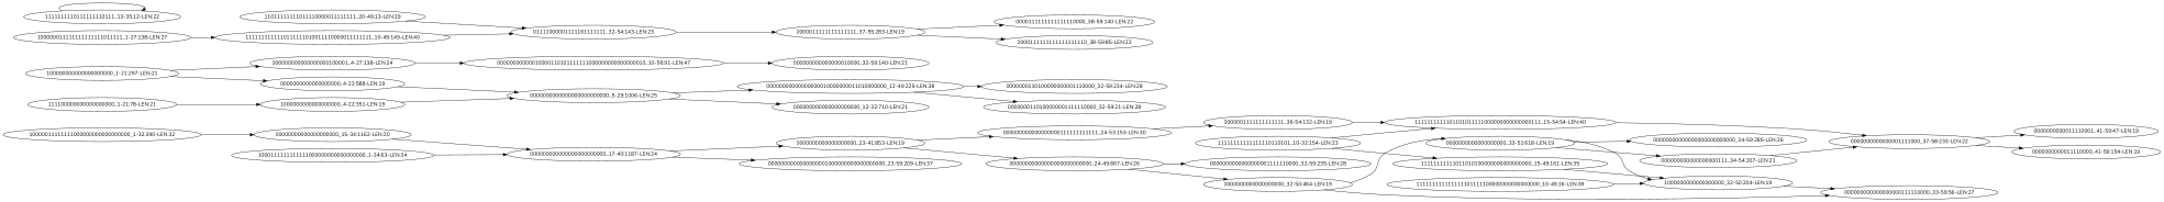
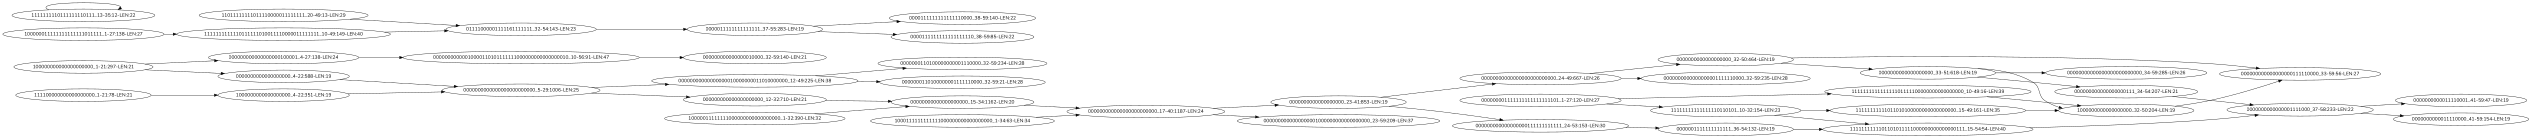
  digraph {
    fontname=Nunito
    rankdir=LR
    node [fontname=Nunito]
    edge [fontname=Nunito]
    "0000000000000000000_23-41:853-LEN:19"
    "000000000000000000111111111111_24-53:153-LEN:30"
    "00000000000000000000000000_24-49:667-LEN:26"
    "0000001111111111111_36-54:132-LEN:19"
    "0000000000000000000_32-50:464-LEN:19"
    "0000000000000000001111110000_32-59:235-LEN:28"
    "1111111111101101011111000000000000000111_15-54:54-LEN:40"
    "0000000000000000000_33-51:618-LEN:19"
    "000000000000000000111110000_33-59:56-LEN:27"
    n10 [label="000000000000000010000_32-59:140-LEN:21"]
    "00000000000010000110101111111000000000000000010_10-56:91-LEN:47"
    n12 [label="01111000001111161111111_32-54:143-LEN:23"]
    "11011111111011110000011111111_20-49:13-LEN:29"
    "0000011111111111111_37-55:283-LEN:19"
    "0000111111111111110000_38-59:140-LEN:22"
    "0000111111111111111110_38-59:85-LEN:22"
    "000000000000000000100001_4-27:138-LEN:24"
    "100000011111111111111011111_1-27:138-LEN:27"
    "1111111111110111111010011110000011111111_10-49:149-LEN:40"
    "00000000000000000000_15-34:1162-LEN:20"
    "000000000000000000000000_17-40:1187-LEN:24"
    "0000000000000000001000000000000000000_23-59:209-LEN:37"
    "0000000000000001111000_37-58:233-LEN:22"
    "0000000000011110001_41-59:47-LEN:19"
    "0000000000011110000_41-59:154-LEN:19"
    "0000000000000000000_4-22:588-LEN:19"
    "0000000000000000000000000_5-29:1006-LEN:25"
    "00000000000000000010000000011010000000_12-49:225-LEN:38"
    "000000000000000000000_12-32:710-LEN:21"
    "0000000110100000000001110000_32-59:234-LEN:28"
    "0000000110100000001111110000_32-59:21-LEN:28"
    "1000000000000000000_4-22:351-LEN:19"
    "111100000000000000000_1-21:78-LEN:21"
    "11111111111111110110101_10-32:154-LEN:23"
    "11111111111011010100000000000000000_15-49:161-LEN:35"
    "1000000000000000000_32-50:204-LEN:19"
+   "000000001111111111111111101_1-27:120-LEN:27"
    "111111111111111101111100000000000000000_10-49:16-LEN:39"
    "00000000000000000000000000_34-59:285-LEN:26"
    "000000000000000000111_34-54:207-LEN:21"
    "1111111110111111110111_13-35:12-LEN:22"
    "1000111111111111000000000000000000_1-34:63-LEN:34"
    "10000011111111000000000000000000_1-32:390-LEN:32"
    "100000000000000000000_1-21:297-LEN:21"
    "0000000000000000000_23-41:853-LEN:19" -> "000000000000000000111111111111_24-53:153-LEN:30"
    "0000000000000000000_23-41:853-LEN:19" -> "00000000000000000000000000_24-49:667-LEN:26"
    "000000000000000000111111111111_24-53:153-LEN:30" -> "0000001111111111111_36-54:132-LEN:19"
    "00000000000000000000000000_24-49:667-LEN:26" -> "0000000000000000000_32-50:464-LEN:19"
    "00000000000000000000000000_24-49:667-LEN:26" -> "0000000000000000001111110000_32-59:235-LEN:28"
    "0000001111111111111_36-54:132-LEN:19" -> "1111111111101101011111000000000000000111_15-54:54-LEN:40"
    "0000000000000000000_32-50:464-LEN:19" -> "0000000000000000000_33-51:618-LEN:19"
    "0000000000000000000_32-50:464-LEN:19" -> "000000000000000000111110000_33-59:56-LEN:27"
    "1111111111101101011111000000000000000111_15-54:54-LEN:40" -> "0000000000000001111000_37-58:233-LEN:22"
    "0000000000000000000_33-51:618-LEN:19" -> "1000000000000000000_32-50:204-LEN:19"
    "0000000000000000000_33-51:618-LEN:19" -> "00000000000000000000000000_34-59:285-LEN:26"
    "0000000000000000000_33-51:618-LEN:19" -> "000000000000000000111_34-54:207-LEN:21"
    "00000000000010000110101111111000000000000000010_10-56:91-LEN:47" -> n10
    n12 -> "0000011111111111111_37-55:283-LEN:19"
    "11011111111011110000011111111_20-49:13-LEN:29" -> n12
    "0000011111111111111_37-55:283-LEN:19" -> "0000111111111111110000_38-59:140-LEN:22"
    "0000011111111111111_37-55:283-LEN:19" -> "0000111111111111111110_38-59:85-LEN:22"
    "000000000000000000100001_4-27:138-LEN:24" -> "00000000000010000110101111111000000000000000010_10-56:91-LEN:47"
    "100000011111111111111011111_1-27:138-LEN:27" -> "1111111111110111111010011110000011111111_10-49:149-LEN:40"
    "1111111111110111111010011110000011111111_10-49:149-LEN:40" -> n12
    "00000000000000000000_15-34:1162-LEN:20" -> "000000000000000000000000_17-40:1187-LEN:24"
    "000000000000000000000000_17-40:1187-LEN:24" -> "0000000000000000000_23-41:853-LEN:19"
    "000000000000000000000000_17-40:1187-LEN:24" -> "0000000000000000001000000000000000000_23-59:209-LEN:37"
    "0000000000000001111000_37-58:233-LEN:22" -> "0000000000011110001_41-59:47-LEN:19"
    "0000000000000001111000_37-58:233-LEN:22" -> "0000000000011110000_41-59:154-LEN:19"
    "0000000000000000000_4-22:588-LEN:19" -> "0000000000000000000000000_5-29:1006-LEN:25"
    "0000000000000000000000000_5-29:1006-LEN:25" -> "00000000000000000010000000011010000000_12-49:225-LEN:38"
    "0000000000000000000000000_5-29:1006-LEN:25" -> "000000000000000000000_12-32:710-LEN:21"
    "00000000000000000010000000011010000000_12-49:225-LEN:38" -> "0000000110100000000001110000_32-59:234-LEN:28"
    "00000000000000000010000000011010000000_12-49:225-LEN:38" -> "0000000110100000001111110000_32-59:21-LEN:28"
+   "000000000000000000000_12-32:710-LEN:21" -> "00000000000000000000_15-34:1162-LEN:20"
    "1000000000000000000_4-22:351-LEN:19" -> "0000000000000000000000000_5-29:1006-LEN:25"
    "111100000000000000000_1-21:78-LEN:21" -> "1000000000000000000_4-22:351-LEN:19"
    "11111111111111110110101_10-32:154-LEN:23" -> "1111111111101101011111000000000000000111_15-54:54-LEN:40"
    "11111111111111110110101_10-32:154-LEN:23" -> "11111111111011010100000000000000000_15-49:161-LEN:35"
    "11111111111011010100000000000000000_15-49:161-LEN:35" -> "1000000000000000000_32-50:204-LEN:19"
    "1000000000000000000_32-50:204-LEN:19" -> "000000000000000000111110000_33-59:56-LEN:27"
+   "000000001111111111111111101_1-27:120-LEN:27" -> "11111111111111110110101_10-32:154-LEN:23"
+   "000000001111111111111111101_1-27:120-LEN:27" -> "111111111111111101111100000000000000000_10-49:16-LEN:39"
    "111111111111111101111100000000000000000_10-49:16-LEN:39" -> "1000000000000000000_32-50:204-LEN:19"
    "000000000000000000111_34-54:207-LEN:21" -> "0000000000000001111000_37-58:233-LEN:22"
    "1111111110111111110111_13-35:12-LEN:22" -> "1111111110111111110111_13-35:12-LEN:22"
    "1000111111111111000000000000000000_1-34:63-LEN:34" -> "000000000000000000000000_17-40:1187-LEN:24"
    "10000011111111000000000000000000_1-32:390-LEN:32" -> "00000000000000000000_15-34:1162-LEN:20"
    "100000000000000000000_1-21:297-LEN:21" -> "000000000000000000100001_4-27:138-LEN:24"
    "100000000000000000000_1-21:297-LEN:21" -> "0000000000000000000_4-22:588-LEN:19"
  }
